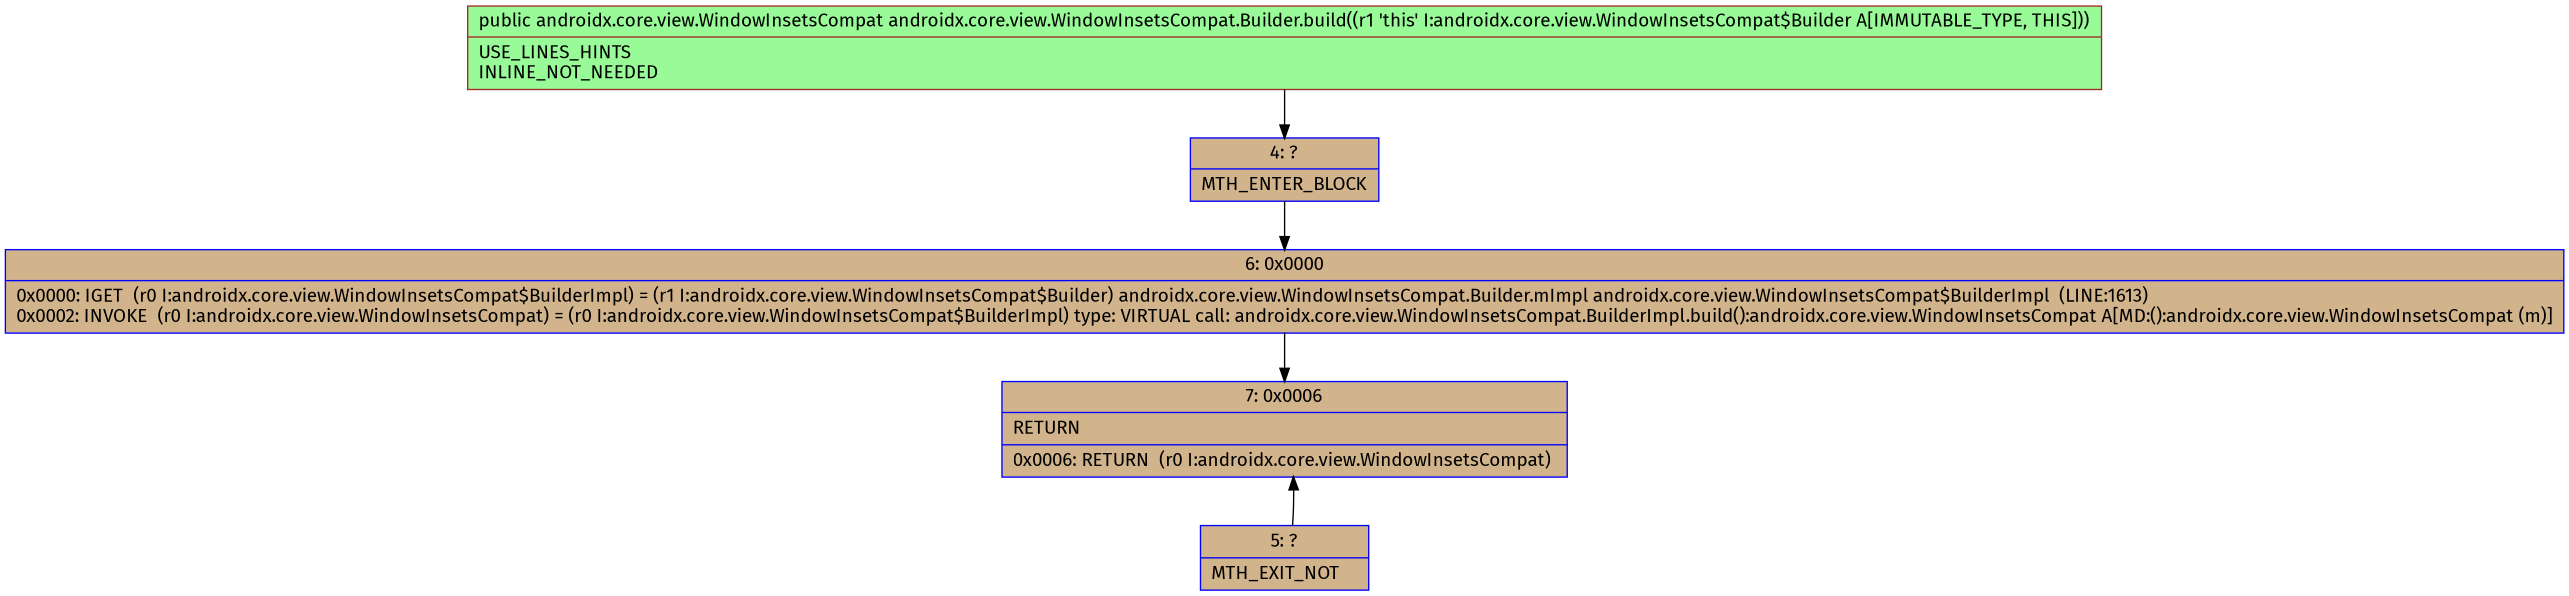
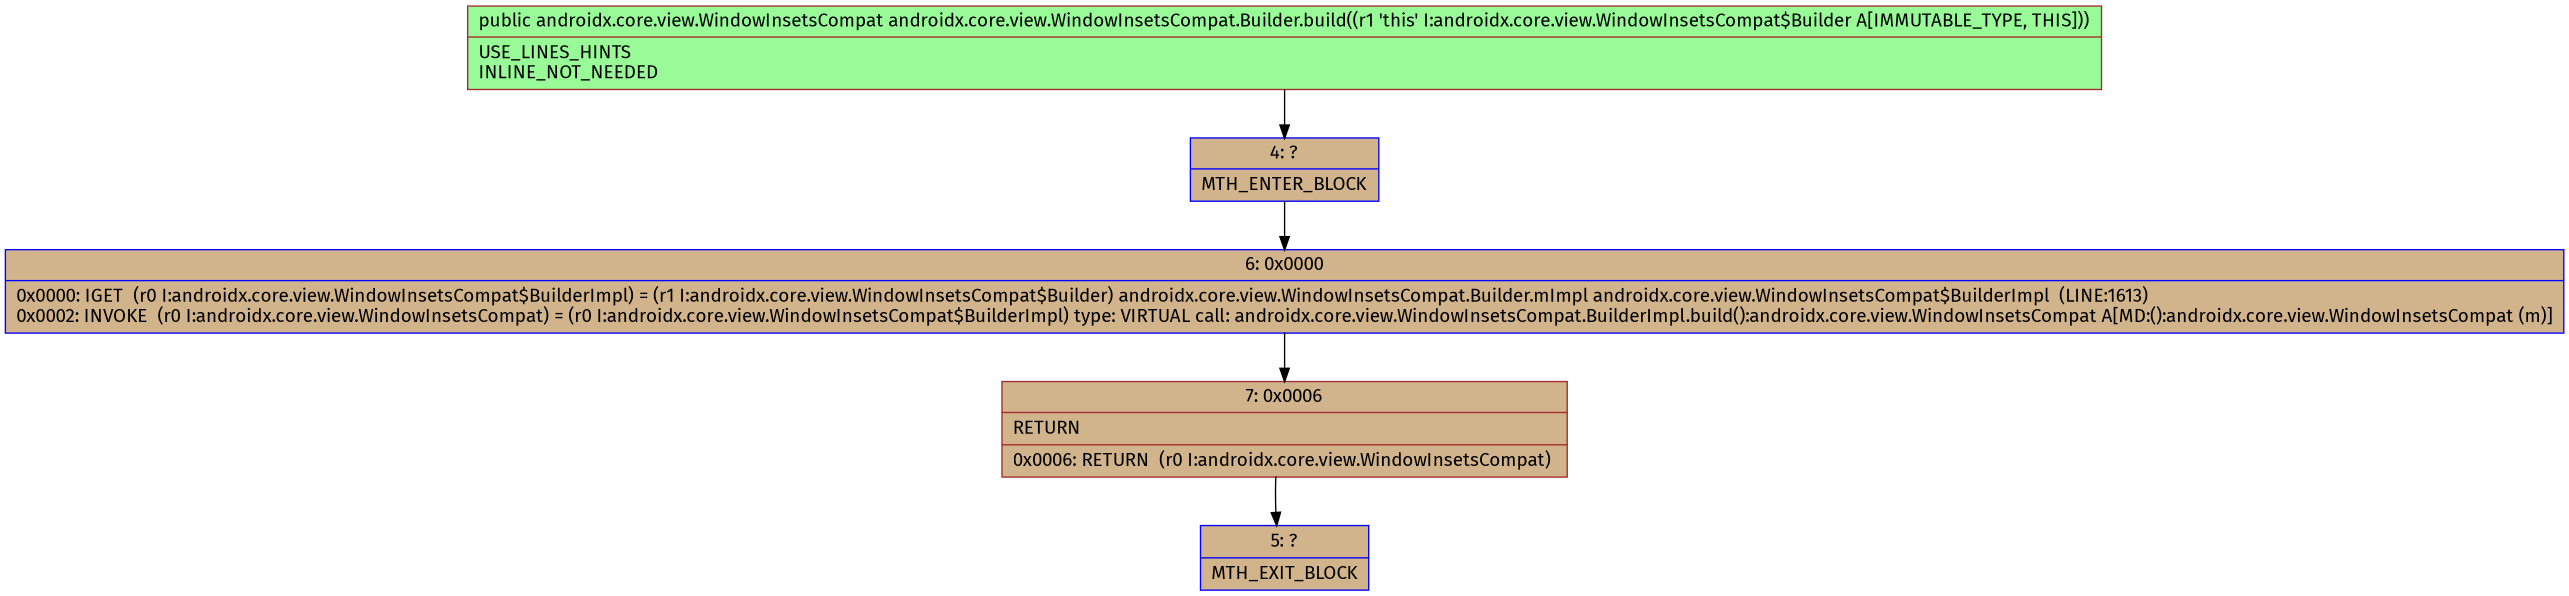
  digraph {
    fontname="Fira Sans"
    node [color=blue fillcolor=tan fontname="Fira Sans" shape=record style=filled]
    edge [fontname="Fira Sans"]
    n1 [label="{4\:\ ?|MTH_ENTER_BLOCK\l}"]
    n2 [label="{6\:\ 0x0000|0x0000: IGET  (r0 I:androidx.core.view.WindowInsetsCompat$BuilderImpl) = (r1 I:androidx.core.view.WindowInsetsCompat$Builder) androidx.core.view.WindowInsetsCompat.Builder.mImpl androidx.core.view.WindowInsetsCompat$BuilderImpl  (LINE:1613)\l0x0002: INVOKE  (r0 I:androidx.core.view.WindowInsetsCompat) = (r0 I:androidx.core.view.WindowInsetsCompat$BuilderImpl) type: VIRTUAL call: androidx.core.view.WindowInsetsCompat.BuilderImpl.build():androidx.core.view.WindowInsetsCompat A[MD:():androidx.core.view.WindowInsetsCompat (m)]\l}"]
-   n3 [label="{7\:\ 0x0006|RETURN\l|0x0006: RETURN  (r0 I:androidx.core.view.WindowInsetsCompat) \l}"]
-   n4 [label="{5\:\ ?|MTH_EXIT_NOT\l}"]
+   n3 [color=brown label="{7\:\ 0x0006|RETURN\l|0x0006: RETURN  (r0 I:androidx.core.view.WindowInsetsCompat) \l}"]
+   n4 [label="{5\:\ ?|MTH_EXIT_BLOCK\l}"]
    n5 [color=brown fillcolor=palegreen label="{public androidx.core.view.WindowInsetsCompat androidx.core.view.WindowInsetsCompat.Builder.build((r1 'this' I:androidx.core.view.WindowInsetsCompat$Builder A[IMMUTABLE_TYPE, THIS]))  | USE_LINES_HINTS\lINLINE_NOT_NEEDED\l}"]
    n1 -> n2
    n2 -> n3
-   n4 -> n3
+   n3 -> n4
    n5 -> n1
  }
